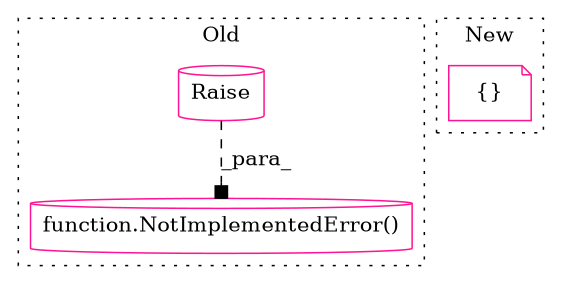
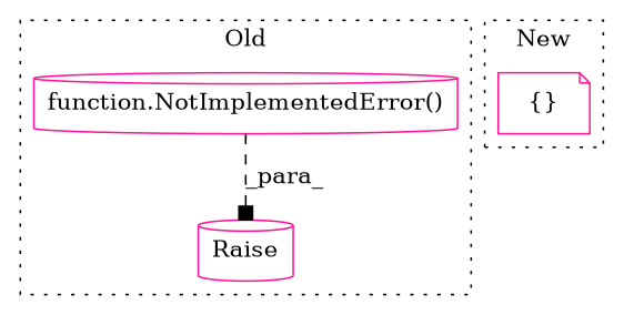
  digraph {
    node [shape=cylinder color=deeppink]
    n1 [a=75 l=21 label="function.NotImplementedError()" s=10811]
    n2 [a=91 l=6 label=Raise s=10805]
    n3 [a=59 l="2,1" label="{}" s="10915,10915" shape=note]
    subgraph cluster_1 {
      label=Old
      style=dotted
      n1
      n2
    }
    subgraph cluster_2 {
      label=New
      style=dotted
      n3
    }
-   n2 -> n1 [label=_para_ style=dashed arrowhead=box]
+   n1 -> n2 [label=_para_ style=dashed arrowhead=box]
  }
